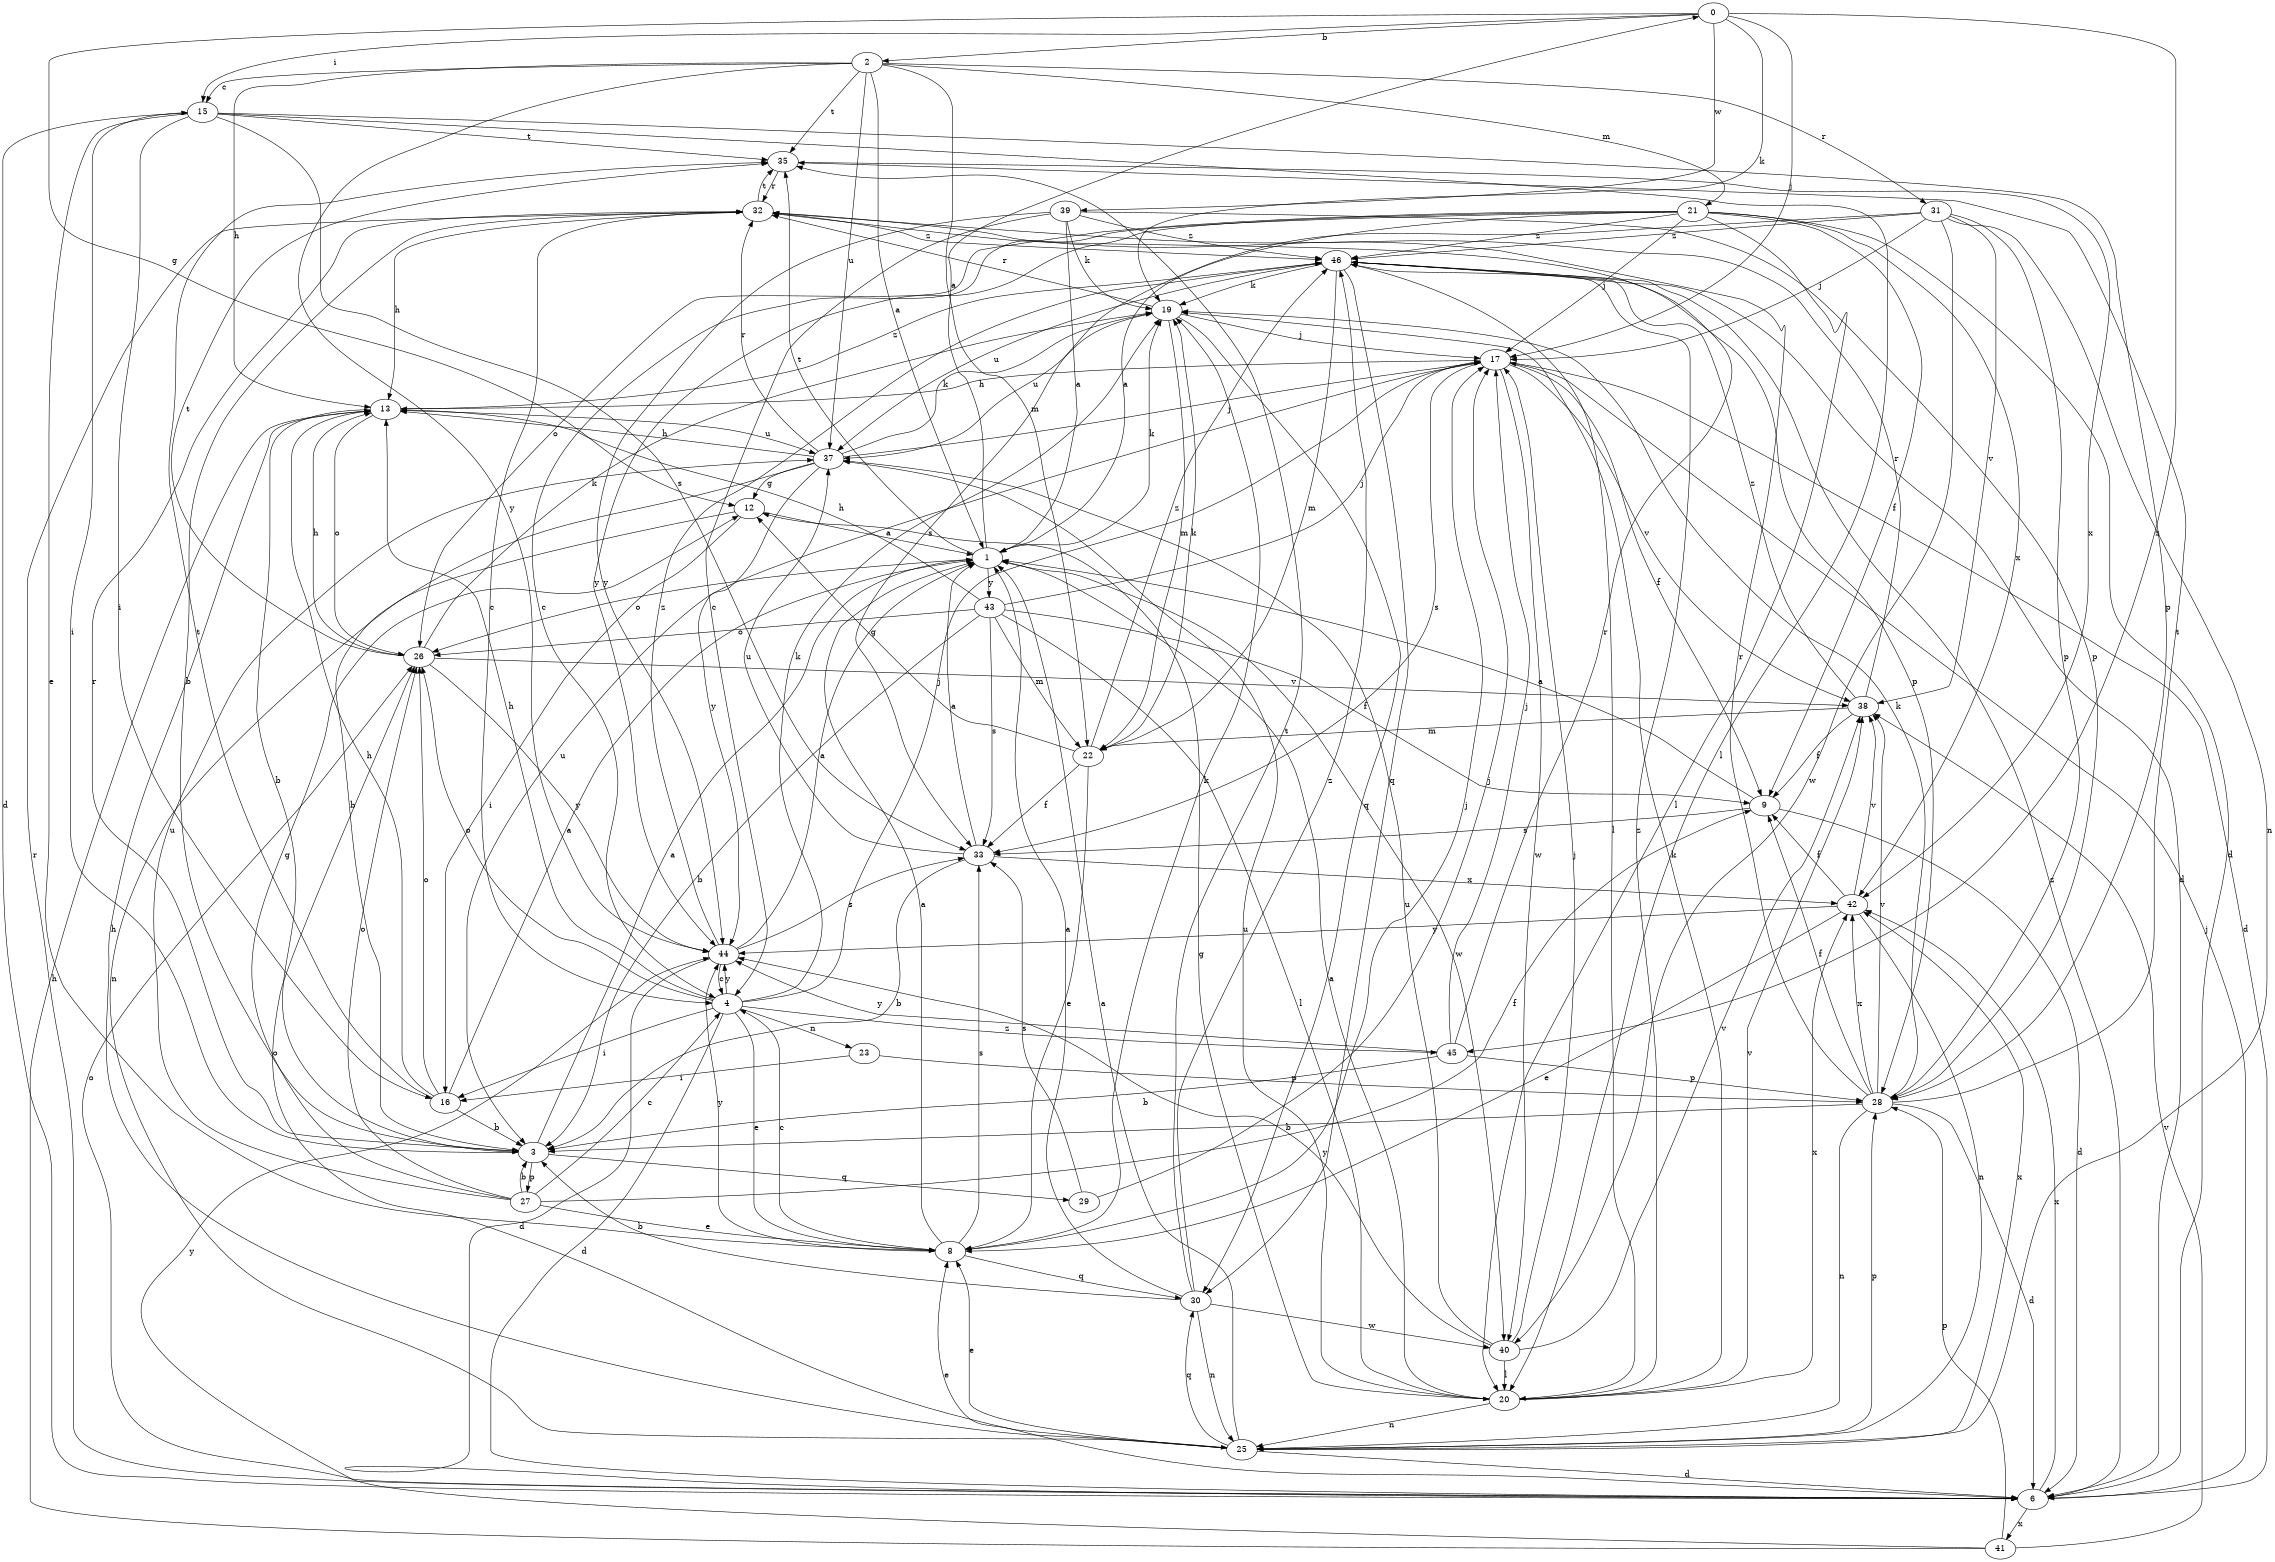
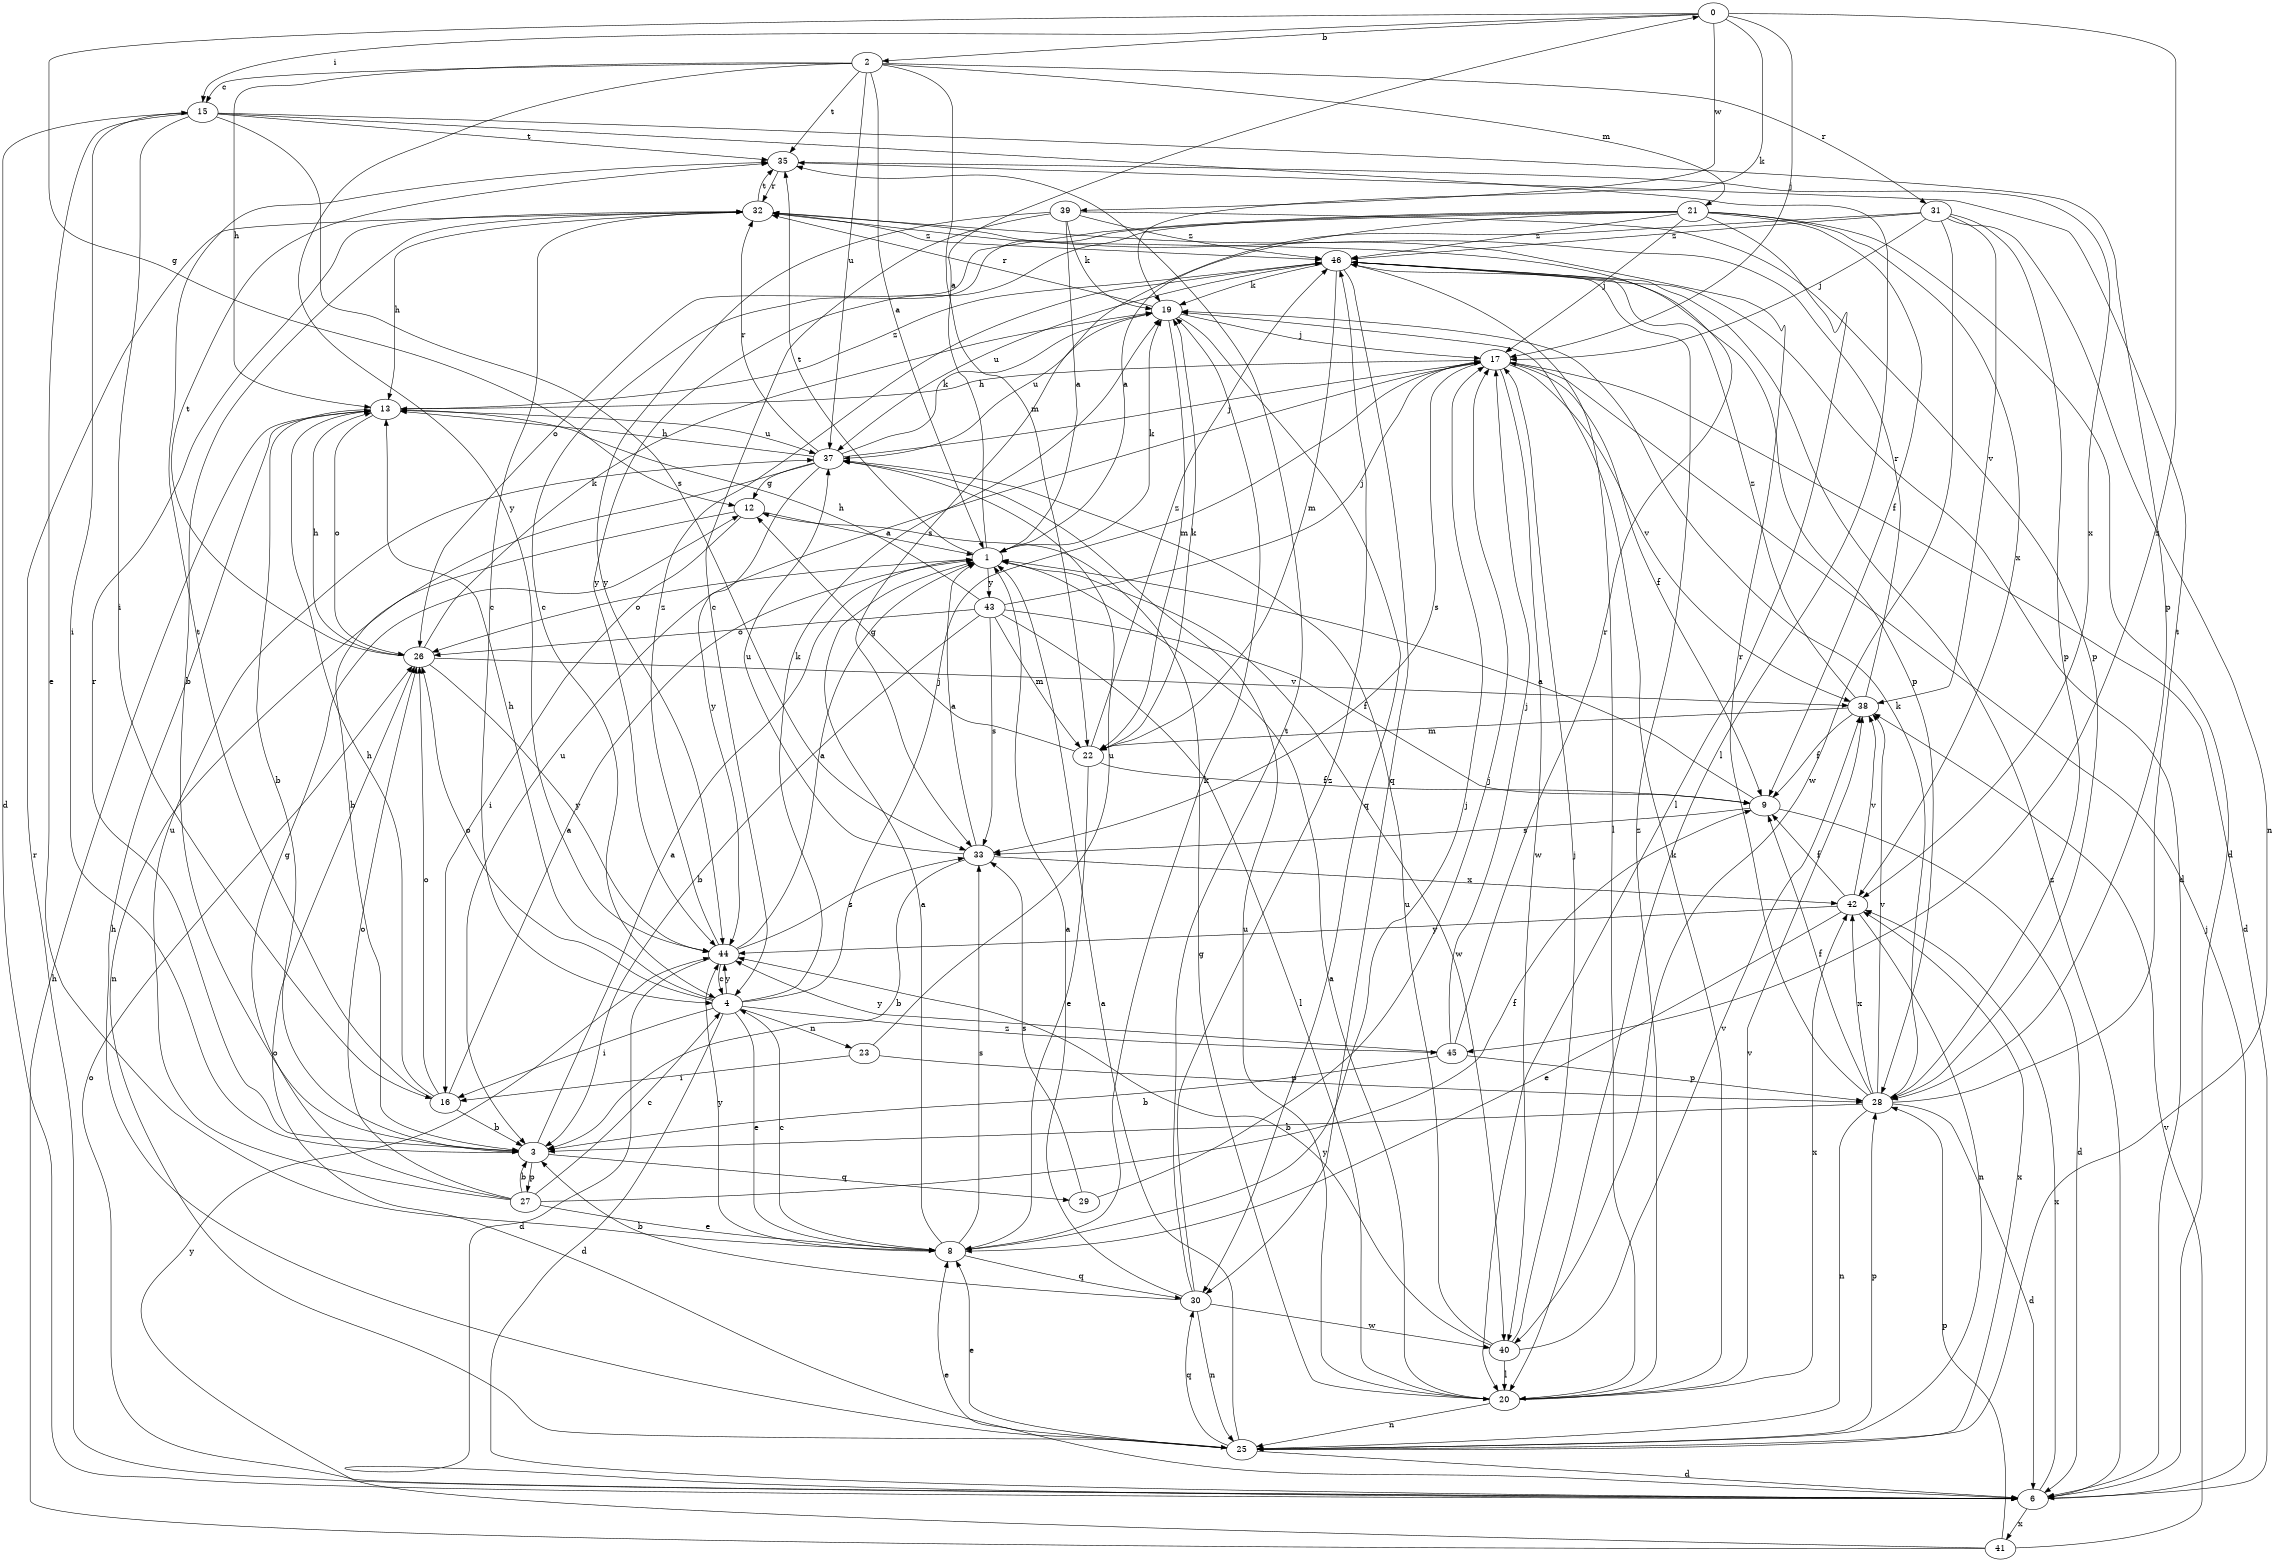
  strict digraph {
    0
    2
    12
    15
    17
    19
    39
    45
    1
    35
    13
    21
    22
    31
    37
    44
    16
    25
    6
    8
    33
    20
    28
    40
    3
    9
    38
    32
    30
    4
    46
    26
    43
    42
    27
    29
    23
    41
    0 -> 2 [label=b]
    0 -> 12 [label=g]
    0 -> 15 [label=i]
    0 -> 17 [label=j]
    0 -> 19 [label=k]
    0 -> 39 [label=w]
    0 -> 45 [label=z]
    2 -> 15 [label=c]
    2 -> 1 [label=a]
    2 -> 35 [label=t]
    2 -> 13 [label=h]
    2 -> 21 [label=m]
    2 -> 22 [label=m]
    2 -> 31 [label=r]
    2 -> 37 [label=u]
    2 -> 44 [label=y]
    12 -> 1 [label=a]
    12 -> 16 [label=i]
    12 -> 25 [label=n]
    15 -> 35 [label=t]
    15 -> 16 [label=i]
    15 -> 6 [label=d]
    15 -> 8 [label=e]
    15 -> 33 [label=s]
    15 -> 20 [label=l]
    15 -> 28 [label=p]
    17 -> 13 [label=h]
    17 -> 6 [label=d]
    17 -> 33 [label=s]
    17 -> 40 [label=w]
    17 -> 3 [label=u]
    17 -> 9 [label=f]
    17 -> 38 [label=v]
    19 -> 17 [label=j]
    19 -> 22 [label=m]
    19 -> 37 [label=u]
    19 -> 32 [label=r]
    19 -> 30 [label=q]
    39 -> 19 [label=k]
    39 -> 1 [label=a]
    39 -> 44 [label=y]
    39 -> 28 [label=p]
    39 -> 4 [label=c]
    39 -> 46 [label=z]
    45 -> 17 [label=j]
    45 -> 44 [label=y]
    45 -> 28 [label=p]
    45 -> 3 [label=b]
    45 -> 32 [label=r]
    1 -> 0 [label=a]
    1 -> 19 [label=k]
    1 -> 35 [label=t]
    1 -> 40 [label=w]
    1 -> 26 [label=o]
    1 -> 43 [label=y]
    35 -> 32 [label=r]
    35 -> 42 [label=x]
    13 -> 37 [label=u]
    13 -> 3 [label=b]
    13 -> 46 [label=z]
    13 -> 26 [label=o]
    21 -> 17 [label=j]
    21 -> 1 [label=a]
    21 -> 44 [label=y]
    21 -> 6 [label=d]
    21 -> 20 [label=l]
    21 -> 9 [label=f]
    21 -> 4 [label=c]
    21 -> 46 [label=z]
    21 -> 26 [label=o]
    21 -> 42 [label=x]
    22 -> 12 [label=g]
    22 -> 19 [label=k]
    22 -> 8 [label=e]
-   22 -> 33 [label=f]
+   22 -> 9 [label=f]
    22 -> 46 [label=z]
    31 -> 17 [label=j]
    31 -> 25 [label=n]
    31 -> 33 [label=s]
    31 -> 28 [label=p]
    31 -> 40 [label=w]
    31 -> 38 [label=v]
    31 -> 46 [label=z]
    37 -> 12 [label=g]
    37 -> 17 [label=j]
    37 -> 19 [label=k]
    37 -> 13 [label=h]
    37 -> 44 [label=y]
    37 -> 3 [label=b]
    37 -> 32 [label=r]
    44 -> 1 [label=a]
    44 -> 6 [label=d]
    44 -> 33 [label=s]
    44 -> 4 [label=c]
    44 -> 46 [label=z]
    16 -> 1 [label=a]
    16 -> 35 [label=t]
    16 -> 13 [label=h]
    16 -> 3 [label=b]
    16 -> 26 [label=o]
    25 -> 1 [label=a]
    25 -> 13 [label=h]
    25 -> 6 [label=d]
    25 -> 8 [label=e]
    25 -> 28 [label=p]
    25 -> 30 [label=q]
    25 -> 26 [label=o]
    25 -> 42 [label=x]
    6 -> 17 [label=j]
    6 -> 8 [label=e]
    6 -> 32 [label=r]
    6 -> 46 [label=z]
    6 -> 26 [label=o]
    6 -> 42 [label=x]
    6 -> 41 [label=x]
    8 -> 17 [label=j]
    8 -> 19 [label=k]
    8 -> 1 [label=a]
    8 -> 44 [label=y]
    8 -> 33 [label=s]
    8 -> 30 [label=q]
    8 -> 4 [label=c]
    33 -> 1 [label=a]
    33 -> 37 [label=u]
    33 -> 3 [label=b]
    33 -> 42 [label=x]
    20 -> 12 [label=g]
    20 -> 19 [label=k]
    20 -> 1 [label=a]
    20 -> 37 [label=u]
    20 -> 25 [label=n]
    20 -> 38 [label=v]
    20 -> 46 [label=z]
    20 -> 42 [label=x]
    28 -> 19 [label=k]
    28 -> 35 [label=t]
    28 -> 25 [label=n]
    28 -> 6 [label=d]
    28 -> 3 [label=b]
    28 -> 9 [label=f]
    28 -> 38 [label=v]
    28 -> 32 [label=r]
    28 -> 42 [label=x]
    40 -> 17 [label=j]
    40 -> 37 [label=u]
    40 -> 44 [label=y]
    40 -> 20 [label=l]
    40 -> 38 [label=v]
    3 -> 15 [label=i]
    3 -> 1 [label=a]
    3 -> 32 [label=r]
    3 -> 27 [label=p]
    3 -> 29 [label=q]
    9 -> 1 [label=a]
    9 -> 6 [label=d]
    9 -> 33 [label=s]
    38 -> 22 [label=m]
    38 -> 9 [label=f]
    38 -> 32 [label=r]
    38 -> 46 [label=z]
    32 -> 35 [label=t]
    32 -> 13 [label=h]
    32 -> 3 [label=b]
    32 -> 4 [label=c]
    32 -> 46 [label=z]
    30 -> 1 [label=a]
    30 -> 35 [label=t]
    30 -> 25 [label=n]
    30 -> 40 [label=w]
    30 -> 3 [label=b]
    30 -> 46 [label=z]
    4 -> 17 [label=j]
    4 -> 19 [label=k]
    4 -> 45 [label=z]
    4 -> 13 [label=h]
    4 -> 44 [label=y]
    4 -> 16 [label=i]
    4 -> 6 [label=d]
    4 -> 8 [label=e]
    4 -> 26 [label=o]
    4 -> 23 [label=n]
    46 -> 19 [label=k]
    46 -> 22 [label=m]
    46 -> 37 [label=u]
    46 -> 6 [label=d]
    46 -> 20 [label=l]
    46 -> 28 [label=p]
    46 -> 30 [label=q]
    26 -> 19 [label=k]
    26 -> 35 [label=t]
    26 -> 13 [label=h]
    26 -> 44 [label=y]
    26 -> 38 [label=v]
    43 -> 17 [label=j]
    43 -> 13 [label=h]
    43 -> 22 [label=m]
    43 -> 33 [label=s]
    43 -> 20 [label=l]
    43 -> 3 [label=b]
    43 -> 9 [label=f]
    43 -> 26 [label=o]
    42 -> 44 [label=y]
    42 -> 25 [label=n]
    42 -> 8 [label=e]
    42 -> 9 [label=f]
    42 -> 38 [label=v]
    27 -> 12 [label=g]
    27 -> 37 [label=u]
    27 -> 8 [label=e]
    27 -> 3 [label=b]
    27 -> 9 [label=f]
    27 -> 4 [label=c]
    27 -> 26 [label=o]
    29 -> 17 [label=j]
    29 -> 33 [label=s]
+   23 -> 37 [label=u]
    23 -> 16 [label=i]
    23 -> 28 [label=p]
    41 -> 13 [label=h]
    41 -> 44 [label=y]
    41 -> 28 [label=p]
    41 -> 38 [label=v]
  }
